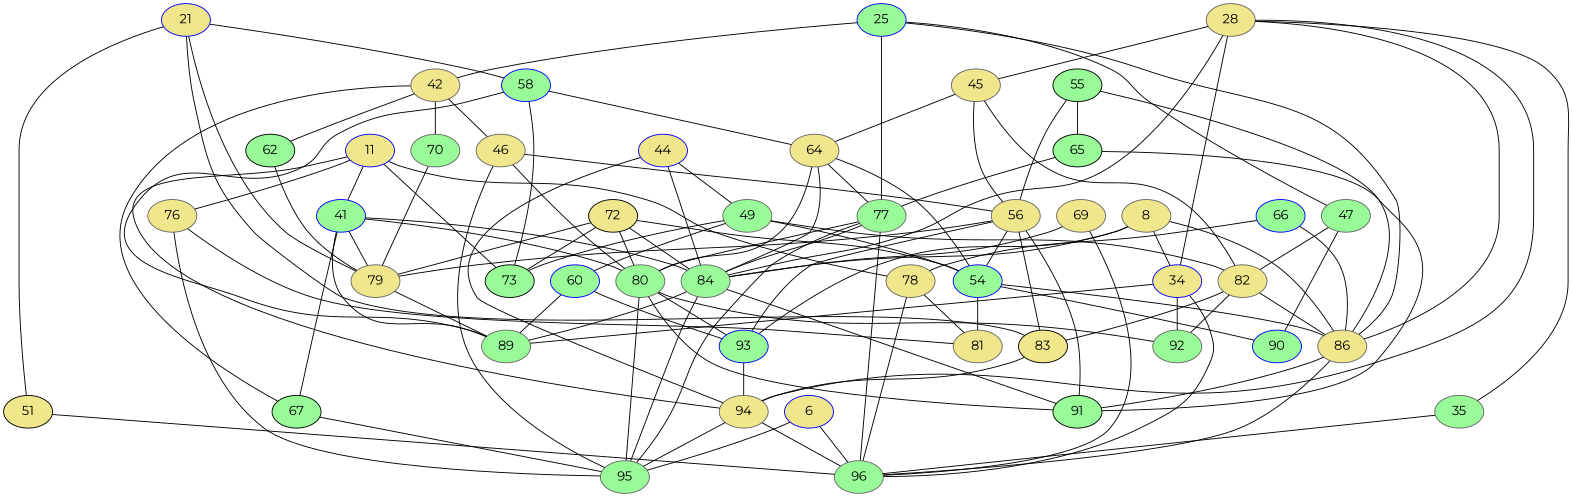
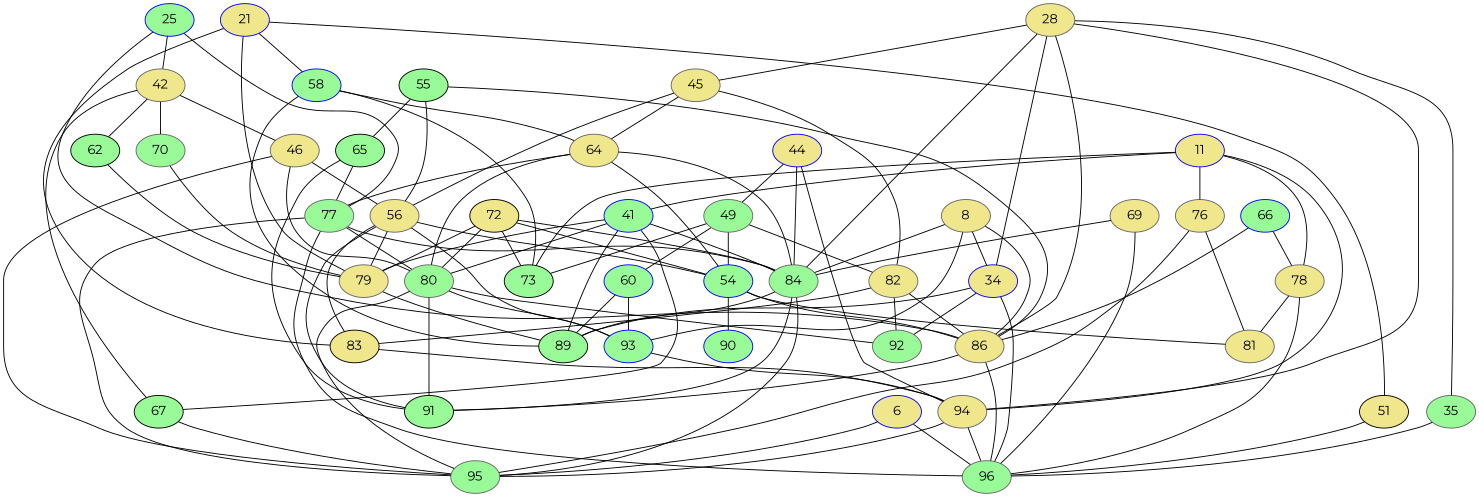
  graph {
    fontname=Montserrat
    node [color=gray40 fillcolor=palegreen fontname=Montserrat style=filled]
    edge [fontname=Montserrat]
    95 [super="+38+37+61+88"]
    6 [color=blue fillcolor=khaki]
    96 [super="+53+68+87"]
    34 [color=blue fillcolor=khaki super="+2"]
-   89 [super="+7"]
+   89 [color=black super="+7"]
    92
    8 [fillcolor=khaki]
    84 [super="+32"]
    86 [fillcolor=khaki super="+23"]
    93 [color=blue super="+50"]
    91 [color=black super="+4"]
    94 [fillcolor=khaki super="+30+52"]
    41 [color=blue super="+9"]
    79 [fillcolor=khaki super="+71"]
    67 [color=black]
    80 [super="+31+54"]
    11 [color=blue fillcolor=khaki]
    73 [color=black]
    78 [fillcolor=khaki super="+13"]
    76 [fillcolor=khaki]
    81 [fillcolor=khaki]
    90 [color=blue super="+85"]
    21 [color=blue fillcolor=khaki]
    51 [color=black fillcolor=khaki]
    58 [color=blue]
    83 [color=black fillcolor=khaki]
    64 [fillcolor=khaki super="+1"]
    25 [color=blue]
    42 [fillcolor=khaki]
-   47
    77 [super="+57+75+39"]
    46 [fillcolor=khaki]
    62 [color=black]
    70 [super="+59"]
    82 [fillcolor=khaki super="+33"]
    28 [fillcolor=khaki super="+17"]
    35
    45 [fillcolor=khaki]
    56 [fillcolor=khaki super="+29+40"]
    49 [super="+48"]
    60 [color=blue]
    n42 [color=blue label=54 super="+26"]
    44 [color=blue fillcolor=khaki]
    55 [color=black]
    65 [color=black super="+20"]
    66 [color=blue]
    69 [fillcolor=khaki]
    72 [color=black fillcolor=khaki]
    6 -- 95
    6 -- 96
    34 -- 96 [weight=2]
    34 -- 89 [weight=2]
    34 -- 92
    8 -- 34
    8 -- 84
    8 -- 86
    8 -- 93 [weight=2]
    84 -- 95 [weight=2]
    84 -- 89 [weight=2]
    84 -- 91
    86 -- 96
    86 -- 91
    93 -- 94
    94 -- 95 [weight=2]
    94 -- 96 [weight=3]
    41 -- 89
    41 -- 84
    41 -- 79 [weight=2]
    41 -- 67 [weight=2]
    41 -- 80
    79 -- 89
    67 -- 95 [weight=3]
    80 -- 95
    80 -- 92
    80 -- 93 [weight=2]
    80 -- 91
    11 -- 94
    11 -- 41
    11 -- 73
    11 -- 78
    11 -- 76 [weight=2]
    78 -- 96
    78 -- 81
    76 -- 95
    76 -- 81
    21 -- 79 [weight=2]
    21 -- 51
    21 -- 58
    21 -- 83
    51 -- 96
    58 -- 89
    58 -- 73
    58 -- 64
    83 -- 94
    64 -- 84
    64 -- 80 [weight=3]
    64 -- 77
    64 -- n42
    25 -- 86
    25 -- 42
-   25 -- 47
    25 -- 77 [weight=2]
    42 -- 67
    42 -- 46
    42 -- 62
    42 -- 70
-   47 -- 90
-   47 -- 82
    77 -- 95
    77 -- 96 [weight=3]
    77 -- 84
    77 -- 80
    46 -- 95
    46 -- 80
    46 -- 56
    62 -- 79
    70 -- 79
    82 -- 92
    82 -- 86 [weight=2]
    82 -- 83
    28 -- 34 [weight=2]
    28 -- 84 [weight=2]
    28 -- 86
    28 -- 94
    28 -- 35
    28 -- 45
    35 -- 96
    45 -- 64
    45 -- 82
    45 -- 56
    56 -- 93
    56 -- 91
    56 -- 79 [weight=2]
    56 -- 83
    56 -- n42
    49 -- 73
    49 -- 82 [weight=2]
    49 -- 60
    49 -- n42
    60 -- 89
    60 -- 93
    n42 -- 86
    n42 -- 81
    n42 -- 90
    44 -- 84
    44 -- 94
    44 -- 49
    55 -- 86
    55 -- 56
    55 -- 65 [weight=2]
    65 -- 91
    65 -- 77
    66 -- 86
    66 -- 78
    69 -- 96
    69 -- 84
    72 -- 84 [weight=2]
    72 -- 79 [weight=2]
    72 -- 80
    72 -- 73
    72 -- n42
  }
